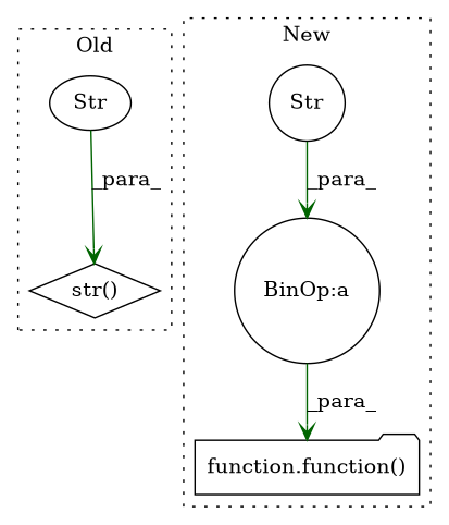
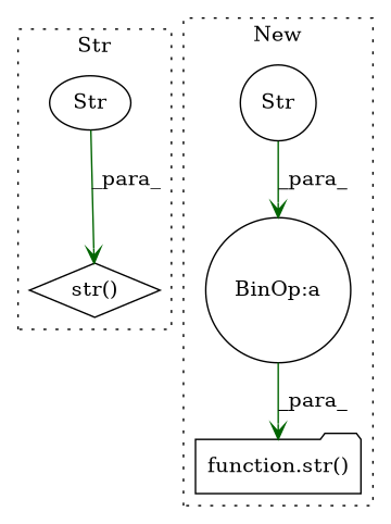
  digraph {
    node [a=75 shape=circle]
    edge [arrowhead=vee color=darkgreen]
    n1 [l="13,1" label="str()" s="646,685" shape=diamond]
    n2 [a=66 l=23 label=Str s=659 shape=ellipse]
-   n3 [l="4,1" label="function.function()" s="659,708" shape=folder]
+   n3 [l="4,1" label="function.str()" s="659,708" shape=folder]
    n4 [a=82 l=7 label="BinOp:a" s=695]
    n5 [a=66 l=6 label=Str s=702]
    subgraph cluster_1 {
-     label=Old
+     label=Str
      style=dotted
      n1
      n2
    }
    subgraph cluster_2 {
      label=New
      style=dotted
      n3
      n4
      n5
    }
    n2 -> n1 [label=_para_]
    n4 -> n3 [label=_para_]
    n5 -> n4 [label=_para_]
  }
